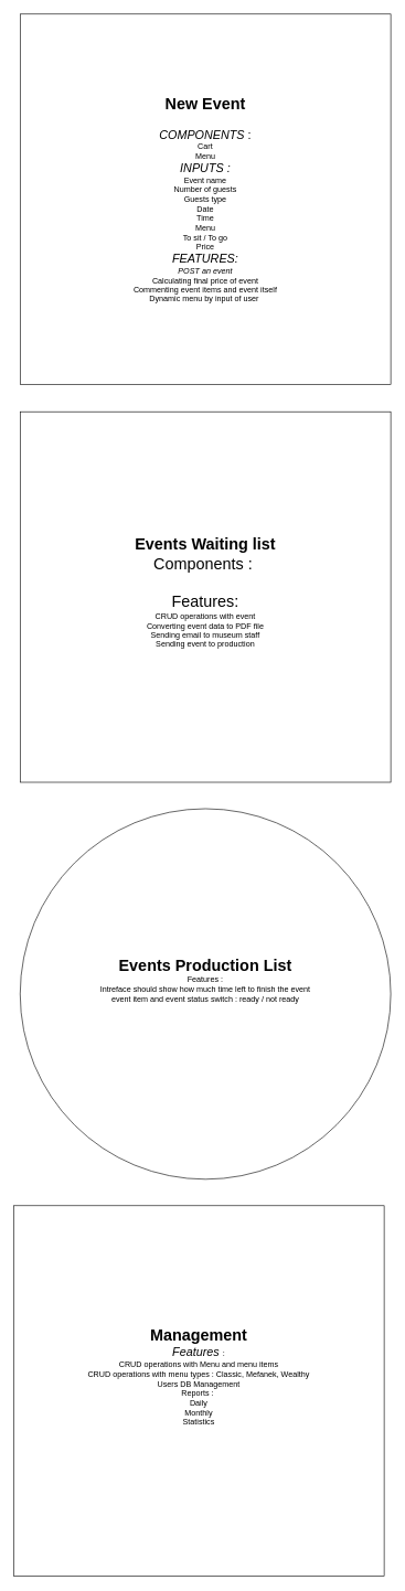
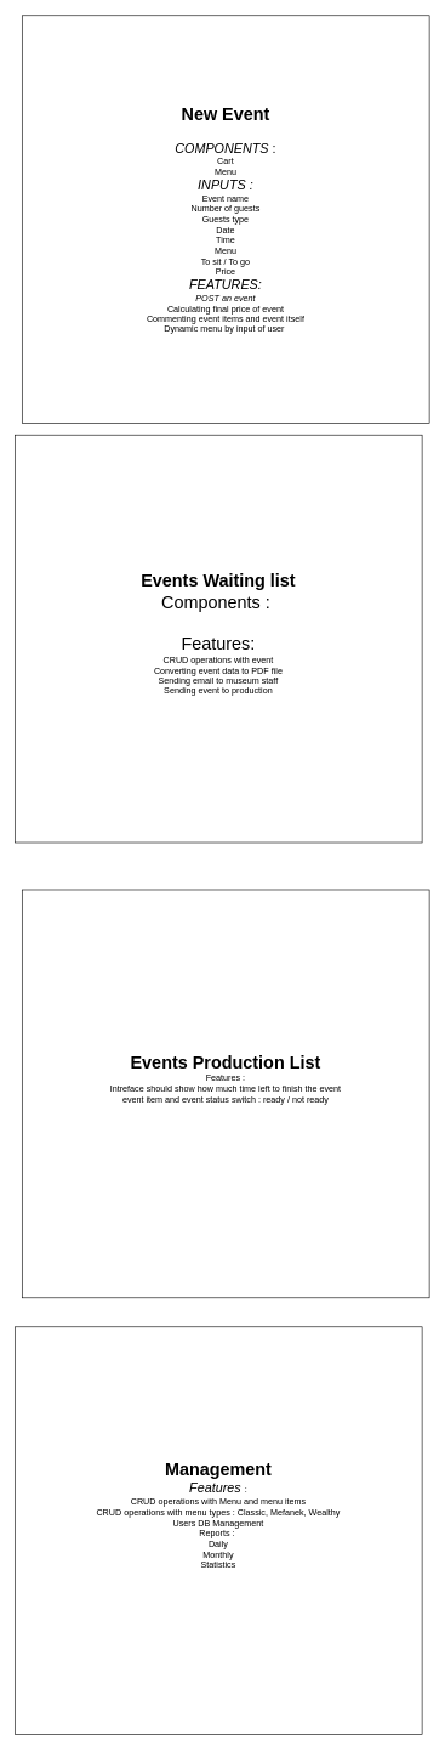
  <mxCell id="0" />
  <mxCell id="1" parent="0" />
  <mxCell id="2" value="&lt;div&gt;&lt;span&gt;&lt;font style=&quot;font-size: 24px&quot;&gt;&lt;b&gt;New Event&lt;/b&gt;&lt;/font&gt;&lt;/span&gt;&lt;/div&gt;&lt;div&gt;&lt;span&gt;&lt;font style=&quot;font-size: 18px&quot;&gt;&lt;b&gt;&lt;br&gt;&lt;/b&gt;&lt;/font&gt;&lt;/span&gt;&lt;/div&gt;&lt;div&gt;&lt;font style=&quot;font-size: 18px&quot;&gt;&lt;i&gt;COMPONENTS &lt;/i&gt;:&lt;/font&gt;&lt;/div&gt;&lt;div&gt;&lt;span&gt;Cart&lt;/span&gt;&lt;/div&gt;&lt;div&gt;Menu&lt;/div&gt;&lt;div&gt;&lt;span&gt;&lt;i&gt;&lt;font style=&quot;font-size: 18px&quot;&gt;INPUTS :&lt;/font&gt;&lt;/i&gt;&lt;/span&gt;&lt;/div&gt;&lt;div&gt;&lt;span&gt;Event name&lt;/span&gt;&lt;/div&gt;&lt;div&gt;Number of guests&lt;/div&gt;&lt;div&gt;Guests type&lt;/div&gt;&lt;div&gt;Date&lt;/div&gt;&lt;div&gt;Time&lt;/div&gt;&lt;div&gt;Menu&lt;/div&gt;&lt;div&gt;To sit / To go&lt;/div&gt;&lt;div&gt;Price&lt;/div&gt;&lt;div&gt;&lt;span&gt;&lt;i&gt;&lt;font style=&quot;font-size: 18px&quot;&gt;FEATURES:&lt;/font&gt;&lt;/i&gt;&lt;/span&gt;&lt;/div&gt;&lt;div&gt;&lt;i&gt;POST an event&lt;/i&gt;&lt;/div&gt;&lt;div&gt;Calculating final price of event&lt;/div&gt;&lt;div&gt;Commenting event items and event itself&lt;/div&gt;&lt;div&gt;Dynamic menu by input of user&amp;nbsp;&lt;/div&gt;" style="whiteSpace=wrap;html=1;aspect=fixed;align=center;" vertex="1" parent="1"><mxGeometry x="30" y="20" width="560" height="560" as="geometry" /></mxCell>
- <mxCell id="3" value="&lt;font&gt;&lt;span style=&quot;font-weight: bold ; font-size: 24px&quot;&gt;Events Waiting list&lt;/span&gt;&lt;br&gt;&lt;font style=&quot;font-size: 24px&quot;&gt;Components :&amp;nbsp;&lt;br&gt;&lt;/font&gt;&lt;font style=&quot;font-size: 24px&quot;&gt;&lt;br&gt;Features:&lt;br&gt;&lt;/font&gt;CRUD operations with event&lt;br&gt;Converting event data to PDF file&lt;br&gt;Sending email to museum staff&lt;br&gt;Sending event to production&lt;br&gt;&lt;br&gt;&lt;/font&gt;" style="whiteSpace=wrap;html=1;aspect=fixed;" vertex="1" parent="1"><mxGeometry x="30" y="621" width="560" height="560" as="geometry" /></mxCell>
- <mxCell id="4" value="&lt;font&gt;&lt;span style=&quot;font-weight: bold ; font-size: 24px&quot;&gt;Events Production List&lt;/span&gt;&lt;br&gt;Features :&lt;br&gt;Intreface should show how much time left to finish the event&lt;br&gt;event item and event status switch : ready / not ready&lt;br&gt;&lt;br&gt;&lt;br&gt;&amp;nbsp;&lt;br&gt;&lt;/font&gt;" style="ellipse;whiteSpace=wrap;html=1;aspect=fixed;" vertex="1" parent="1"><mxGeometry x="30" y="1221" width="560" height="560" as="geometry" /></mxCell>
+ <mxCell id="3" value="&lt;font&gt;&lt;span style=&quot;font-weight: bold ; font-size: 24px&quot;&gt;Events Waiting list&lt;/span&gt;&lt;br&gt;&lt;font style=&quot;font-size: 24px&quot;&gt;Components :&amp;nbsp;&lt;br&gt;&lt;/font&gt;&lt;font style=&quot;font-size: 24px&quot;&gt;&lt;br&gt;Features:&lt;br&gt;&lt;/font&gt;CRUD operations with event&lt;br&gt;Converting event data to PDF file&lt;br&gt;Sending email to museum staff&lt;br&gt;Sending event to production&lt;br&gt;&lt;br&gt;&lt;/font&gt;" style="whiteSpace=wrap;html=1;aspect=fixed;" vertex="1" parent="1"><mxGeometry x="20" y="596" width="560" height="560" as="geometry" /></mxCell>
+ <mxCell id="4" value="&lt;font&gt;&lt;span style=&quot;font-weight: bold ; font-size: 24px&quot;&gt;Events Production List&lt;/span&gt;&lt;br&gt;Features :&lt;br&gt;Intreface should show how much time left to finish the event&lt;br&gt;event item and event status switch : ready / not ready&lt;br&gt;&lt;br&gt;&lt;br&gt;&amp;nbsp;&lt;br&gt;&lt;/font&gt;" style="whiteSpace=wrap;html=1;aspect=fixed;" vertex="1" parent="1"><mxGeometry x="30" y="1221" width="560" height="560" as="geometry" /></mxCell>
  <mxCell id="5" value="&lt;font&gt;&lt;span style=&quot;font-weight: bold ; font-size: 24px&quot;&gt;Management&lt;/span&gt;&lt;br&gt;&lt;font style=&quot;font-size: 18px&quot;&gt;&lt;i&gt;Features &lt;/i&gt;&lt;/font&gt;:&lt;br&gt;CRUD operations with Menu and menu items&lt;br&gt;CRUD operations with menu types : Classic, Mefanek, Wealthy&lt;br&gt;Users DB Management&lt;br&gt;Reports :&amp;nbsp;&lt;br&gt;Daily&lt;br&gt;Monthly&lt;br&gt;Statistics&lt;br&gt;&lt;br&gt;&lt;br&gt;&amp;nbsp;&lt;br&gt;&lt;/font&gt;" style="whiteSpace=wrap;html=1;aspect=fixed;" vertex="1" parent="1"><mxGeometry x="20" y="1821" width="560" height="560" as="geometry" /></mxCell>
